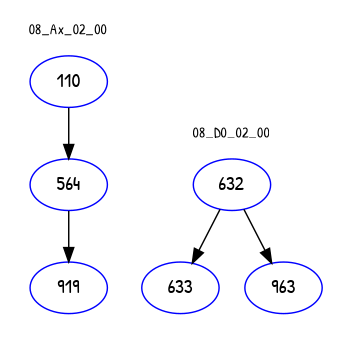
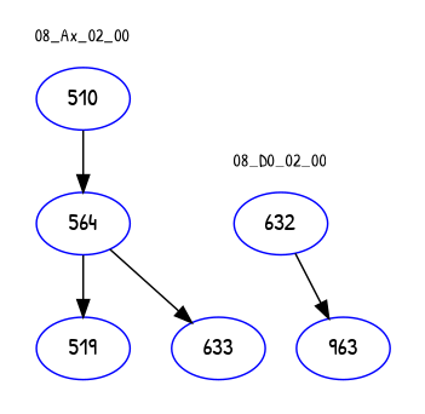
  digraph {
    fontname="Patrick Hand"
    node [color=blue fontname="Patrick Hand"]
    edge [color=black fontname="Patrick Hand"]
-   n1 [label=110]
-   n2 [label=919]
+   n1 [label=510]
+   n2 [label=519]
    n3 [label=564]
    n4 [label=632]
    n5 [label=633]
    n6 [label=963]
    subgraph cluster_1 {
      color=white
      fontsize=10
      label="08_Ax_02_00"
      n1
      n2
      n3
    }
    subgraph cluster_2 {
      color=white
      fontsize=10
      label="08_D0_02_00"
      n4
      n5
      n6
    }
    n1 -> n3
    n3 -> n2
-   n4 -> n5
+   n3 -> n5
    n4 -> n6
  }
